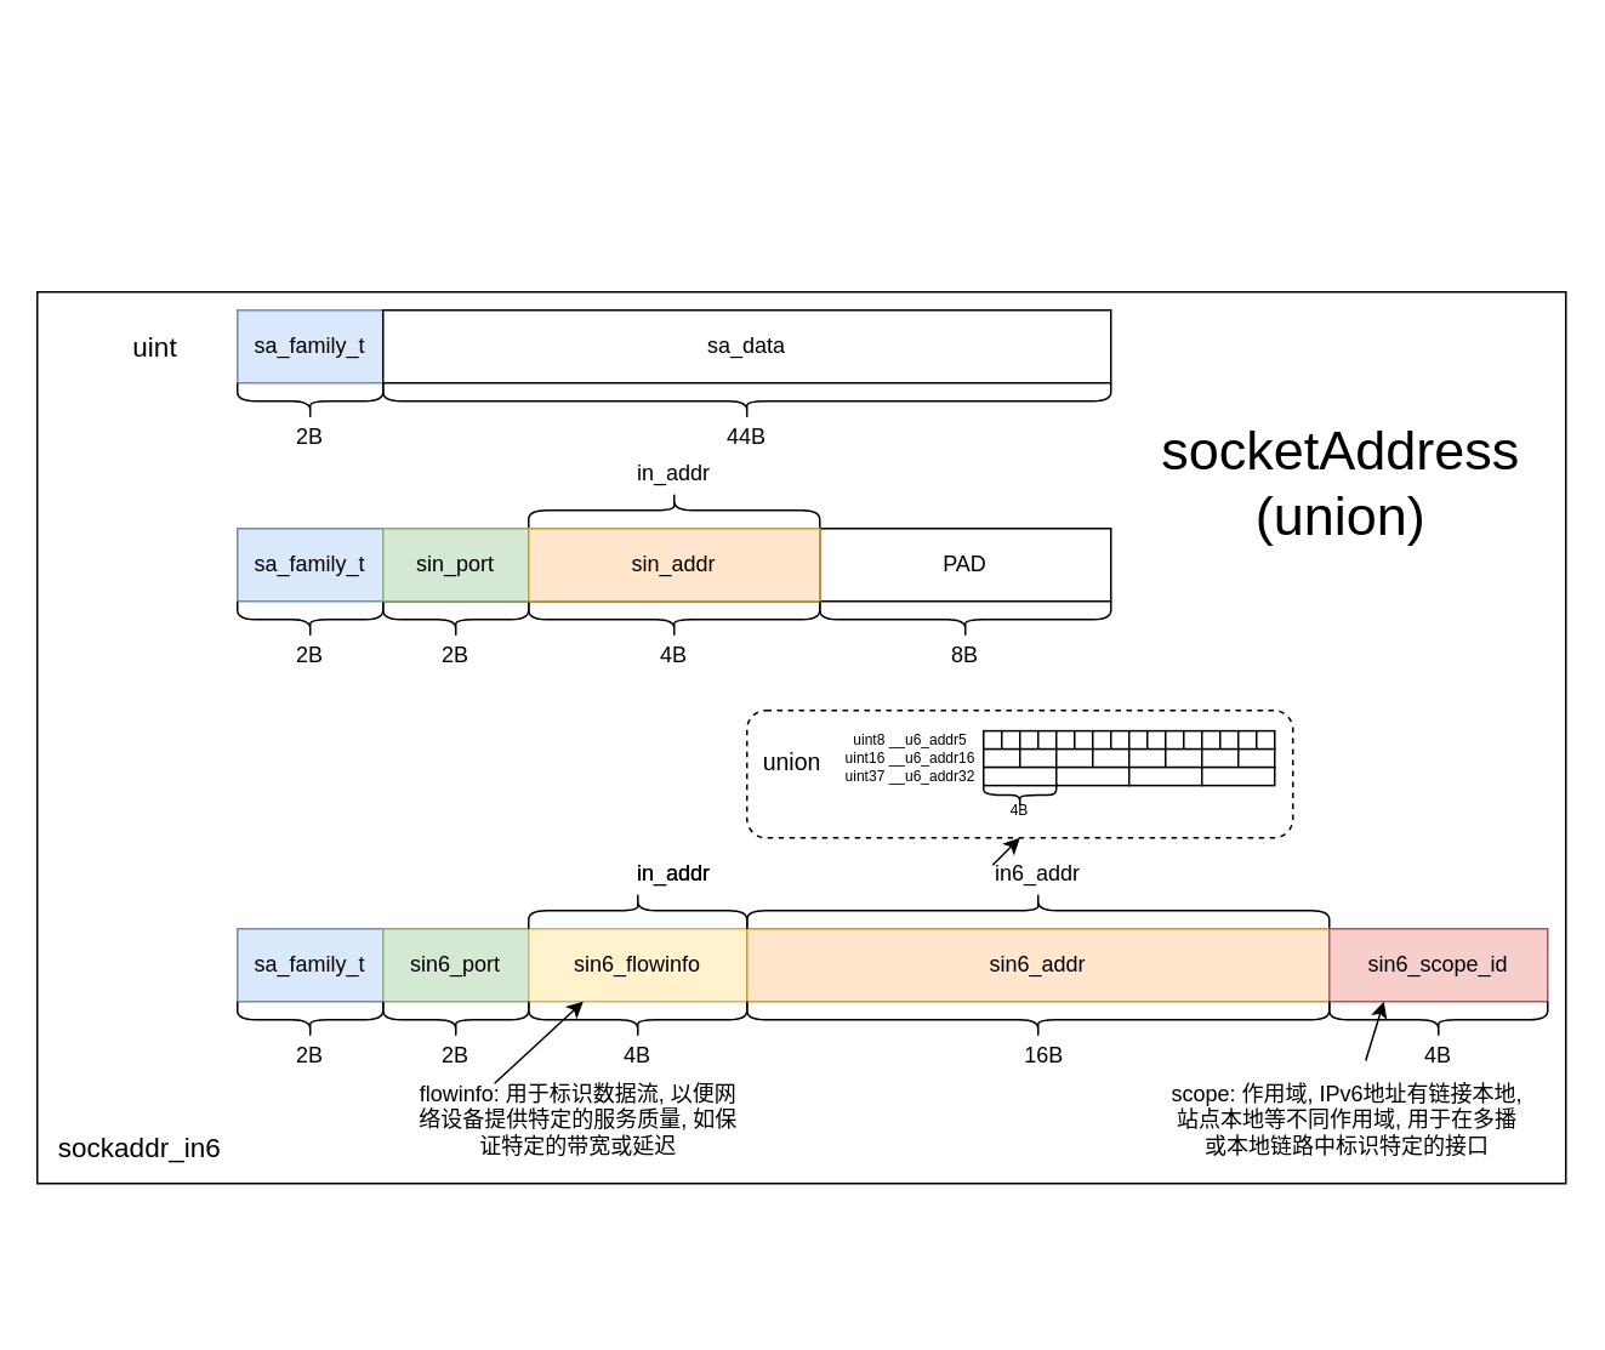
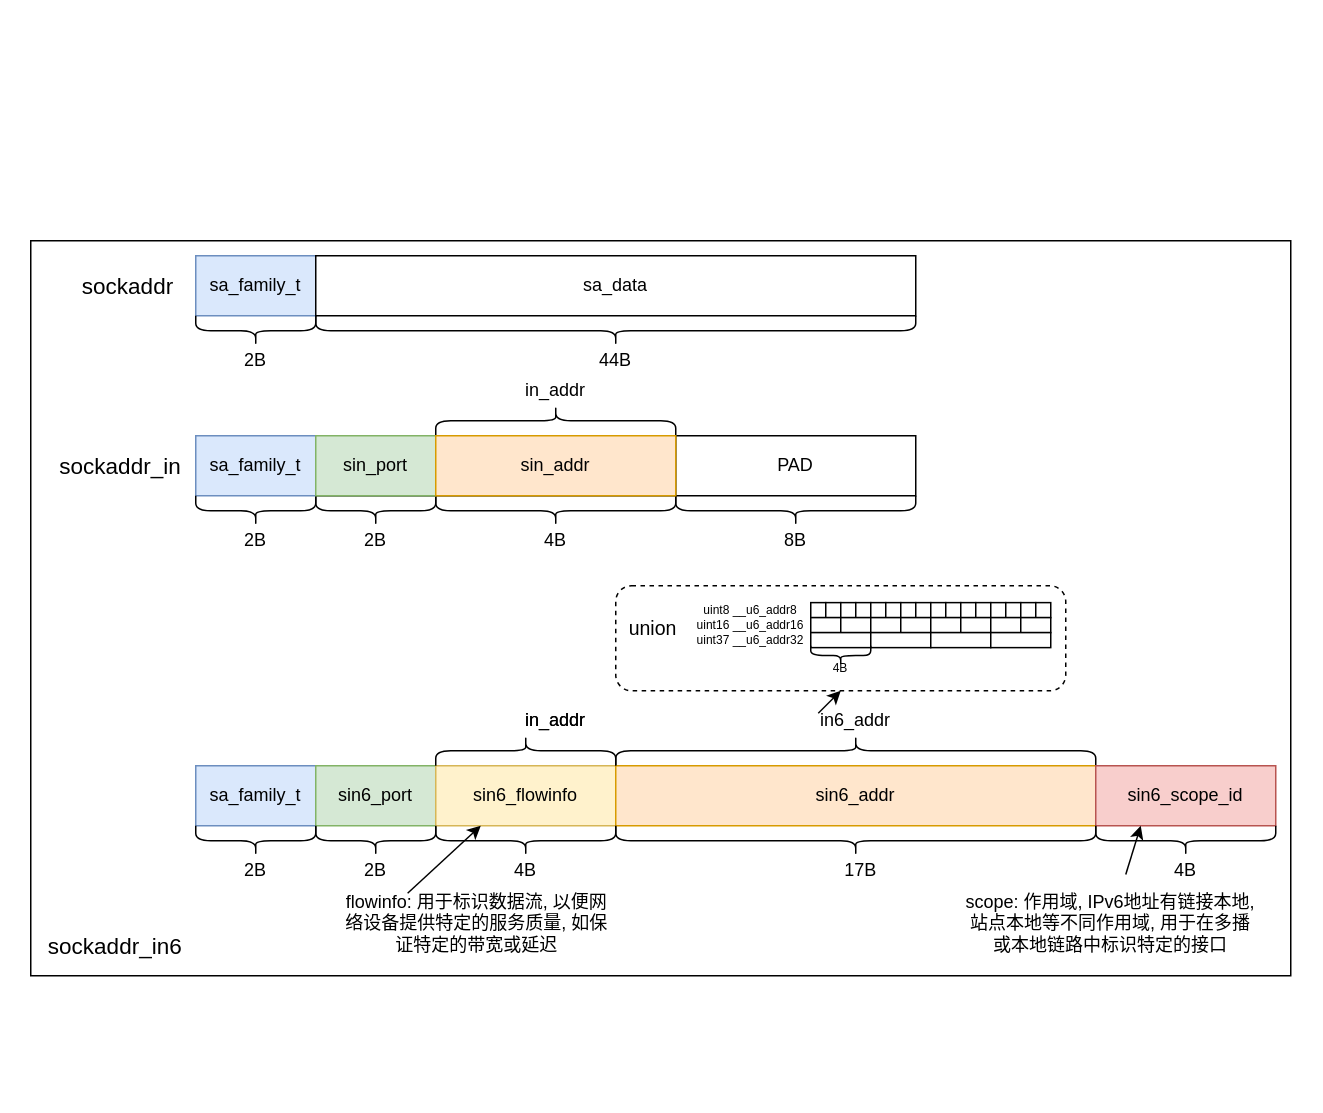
  <mxCell id="0" />
  <mxCell id="1" parent="0" />
  <mxCell id="2" value="" style="group" parent="1" vertex="1" connectable="0"><mxGeometry y="160" width="840" height="490" as="geometry" x="20" /></mxCell>
  <mxCell id="3" value="" style="rounded=0;whiteSpace=wrap;html=1;fontSize=12;container=0;" parent="2" vertex="1"><mxGeometry width="840" height="490" as="geometry" /></mxCell>
  <mxCell id="4" value="" style="rounded=1;whiteSpace=wrap;html=1;fontSize=8;dashed=1;container=0;" parent="2" vertex="1"><mxGeometry x="390" y="230" width="300" height="70" as="geometry" /></mxCell>
  <mxCell id="5" value="&lt;span&gt;sa_family_t&lt;/span&gt;" style="rounded=0;whiteSpace=wrap;html=1;fillColor=#dae8fc;strokeColor=#6c8ebf;container=0;" parent="2" vertex="1"><mxGeometry x="110" y="10" width="80" height="40" as="geometry" /></mxCell>
  <mxCell id="6" value="" style="shape=curlyBracket;whiteSpace=wrap;html=1;rounded=1;rotation=-90;container=0;" parent="2" vertex="1"><mxGeometry x="140" y="20" width="20" height="80" as="geometry" /></mxCell>
  <mxCell id="7" value="2B" style="text;html=1;strokeColor=none;fillColor=none;align=center;verticalAlign=middle;whiteSpace=wrap;rounded=0;container=0;" parent="2" vertex="1"><mxGeometry x="115" y="70" width="70" height="20" as="geometry" /></mxCell>
  <mxCell id="8" value="&lt;span&gt;sa_data&lt;/span&gt;" style="rounded=0;whiteSpace=wrap;html=1;container=0;" parent="2" vertex="1"><mxGeometry x="190" y="10" width="400" height="40" as="geometry" /></mxCell>
  <mxCell id="9" value="" style="shape=curlyBracket;whiteSpace=wrap;html=1;rounded=1;rotation=-90;container=0;" parent="2" vertex="1"><mxGeometry x="380" y="-140" width="20" height="400" as="geometry" /></mxCell>
  <mxCell id="10" value="44B" style="text;html=1;strokeColor=none;fillColor=none;align=center;verticalAlign=middle;whiteSpace=wrap;rounded=0;container=0;" parent="2" vertex="1"><mxGeometry x="355" y="70" width="70" height="20" as="geometry" /></mxCell>
- <mxCell id="11" value="uint" style="text;html=1;strokeColor=none;fillColor=none;align=center;verticalAlign=middle;whiteSpace=wrap;rounded=0;fontSize=15;container=0;" parent="2" vertex="1"><mxGeometry x="30" y="20" width="70" height="20" as="geometry" /></mxCell>
+ <mxCell id="11" value="sockaddr" style="text;html=1;strokeColor=none;fillColor=none;align=center;verticalAlign=middle;whiteSpace=wrap;rounded=0;fontSize=15;container=0;" parent="2" vertex="1"><mxGeometry x="30" y="20" width="70" height="20" as="geometry" /></mxCell>
  <mxCell id="12" value="&lt;span&gt;sa_family_t&lt;/span&gt;" style="rounded=0;whiteSpace=wrap;html=1;fillColor=#dae8fc;strokeColor=#6c8ebf;container=0;" parent="2" vertex="1"><mxGeometry x="110" y="130" width="80" height="40" as="geometry" /></mxCell>
  <mxCell id="13" value="" style="shape=curlyBracket;whiteSpace=wrap;html=1;rounded=1;rotation=-90;container=0;" parent="2" vertex="1"><mxGeometry x="140" y="140" width="20" height="80" as="geometry" /></mxCell>
  <mxCell id="14" value="2B" style="text;html=1;strokeColor=none;fillColor=none;align=center;verticalAlign=middle;whiteSpace=wrap;rounded=0;container=0;" parent="2" vertex="1"><mxGeometry x="115" y="190" width="70" height="20" as="geometry" /></mxCell>
  <mxCell id="15" value="&lt;span&gt;sin_port&lt;/span&gt;" style="rounded=0;whiteSpace=wrap;html=1;container=0;" parent="2" vertex="1"><mxGeometry x="190" y="130" width="80" height="40" as="geometry" /></mxCell>
  <mxCell id="16" value="" style="shape=curlyBracket;whiteSpace=wrap;html=1;rounded=1;rotation=-90;container=0;" parent="2" vertex="1"><mxGeometry x="220" y="140" width="20" height="80" as="geometry" /></mxCell>
  <mxCell id="17" value="2B" style="text;html=1;strokeColor=none;fillColor=none;align=center;verticalAlign=middle;whiteSpace=wrap;rounded=0;container=0;" parent="2" vertex="1"><mxGeometry x="195" y="190" width="70" height="20" as="geometry" /></mxCell>
+ <mxCell id="18" value="sockaddr_in" style="text;html=1;strokeColor=none;fillColor=none;align=center;verticalAlign=middle;whiteSpace=wrap;rounded=0;fontSize=15;container=0;" parent="2" vertex="1"><mxGeometry x="20" y="140" width="80" height="20" as="geometry" /></mxCell>
  <mxCell id="19" value="&lt;span&gt;sin_addr&lt;/span&gt;" style="rounded=0;whiteSpace=wrap;html=1;container=0;" parent="2" vertex="1"><mxGeometry x="270" y="130" width="160" height="40" as="geometry" /></mxCell>
  <mxCell id="20" value="in_addr" style="text;html=1;strokeColor=none;fillColor=none;align=center;verticalAlign=middle;whiteSpace=wrap;rounded=0;container=0;" parent="2" vertex="1"><mxGeometry x="325" y="90" width="50" height="20" as="geometry" /></mxCell>
  <mxCell id="21" value="" style="shape=curlyBracket;whiteSpace=wrap;html=1;rounded=1;rotation=90;container=0;" parent="2" vertex="1"><mxGeometry x="340" y="40" width="20" height="160" as="geometry" /></mxCell>
  <mxCell id="22" value="" style="shape=curlyBracket;whiteSpace=wrap;html=1;rounded=1;rotation=-90;container=0;" parent="2" vertex="1"><mxGeometry x="340" y="100" width="20" height="160" as="geometry" /></mxCell>
  <mxCell id="23" value="4B" style="text;html=1;strokeColor=none;fillColor=none;align=center;verticalAlign=middle;whiteSpace=wrap;rounded=0;container=0;" parent="2" vertex="1"><mxGeometry x="315" y="190" width="70" height="20" as="geometry" /></mxCell>
  <mxCell id="24" value="&lt;span&gt;PAD&lt;/span&gt;" style="rounded=0;whiteSpace=wrap;html=1;container=0;" parent="2" vertex="1"><mxGeometry x="430" y="130" width="160" height="40" as="geometry" /></mxCell>
  <mxCell id="25" value="&lt;span&gt;sa_family_t&lt;/span&gt;" style="rounded=0;whiteSpace=wrap;html=1;fillColor=#dae8fc;strokeColor=#6c8ebf;container=0;" parent="2" vertex="1"><mxGeometry x="110" y="350" width="80" height="40" as="geometry" /></mxCell>
  <mxCell id="26" value="" style="shape=curlyBracket;whiteSpace=wrap;html=1;rounded=1;rotation=-90;container=0;" parent="2" vertex="1"><mxGeometry x="140" y="360" width="20" height="80" as="geometry" /></mxCell>
  <mxCell id="27" value="2B" style="text;html=1;strokeColor=none;fillColor=none;align=center;verticalAlign=middle;whiteSpace=wrap;rounded=0;container=0;" parent="2" vertex="1"><mxGeometry x="115" y="410" width="70" height="20" as="geometry" /></mxCell>
  <mxCell id="28" value="sin6_port" style="rounded=0;whiteSpace=wrap;html=1;fillColor=#d5e8d4;strokeColor=#82b366;container=0;" parent="2" vertex="1"><mxGeometry x="190" y="350" width="80" height="40" as="geometry" /></mxCell>
  <mxCell id="29" value="" style="shape=curlyBracket;whiteSpace=wrap;html=1;rounded=1;rotation=-90;container=0;" parent="2" vertex="1"><mxGeometry x="220" y="360" width="20" height="80" as="geometry" /></mxCell>
  <mxCell id="30" value="2B" style="text;html=1;strokeColor=none;fillColor=none;align=center;verticalAlign=middle;whiteSpace=wrap;rounded=0;container=0;" parent="2" vertex="1"><mxGeometry x="195" y="410" width="70" height="20" as="geometry" /></mxCell>
  <mxCell id="31" value="sockaddr_in6" style="text;html=1;strokeColor=none;fillColor=none;align=center;verticalAlign=middle;whiteSpace=wrap;rounded=0;fontSize=15;container=0;" parent="2" vertex="1"><mxGeometry x="13" y="460" width="87" height="20" as="geometry" /></mxCell>
  <mxCell id="32" value="&lt;span&gt;sin6_flowinfo&lt;/span&gt;" style="rounded=0;whiteSpace=wrap;html=1;fillColor=#fff2cc;strokeColor=#d6b656;container=0;" parent="2" vertex="1"><mxGeometry x="270" y="350" width="120" height="40" as="geometry" /></mxCell>
  <mxCell id="33" value="in_addr" style="text;html=1;strokeColor=none;fillColor=none;align=center;verticalAlign=middle;whiteSpace=wrap;rounded=0;container=0;" parent="2" vertex="1"><mxGeometry x="325" y="310" width="50" height="20" as="geometry" /></mxCell>
  <mxCell id="34" value="" style="shape=curlyBracket;whiteSpace=wrap;html=1;rounded=1;rotation=90;container=0;" parent="2" vertex="1"><mxGeometry x="320" y="280" width="20" height="120" as="geometry" /></mxCell>
  <mxCell id="35" value="" style="shape=curlyBracket;whiteSpace=wrap;html=1;rounded=1;rotation=-90;container=0;" parent="2" vertex="1"><mxGeometry x="320" y="340" width="20" height="120" as="geometry" /></mxCell>
  <mxCell id="36" value="4B" style="text;html=1;strokeColor=none;fillColor=none;align=center;verticalAlign=middle;whiteSpace=wrap;rounded=0;container=0;" parent="2" vertex="1"><mxGeometry x="295" y="410" width="70" height="20" as="geometry" /></mxCell>
  <mxCell id="37" value="&lt;span&gt;sin6_addr&lt;/span&gt;" style="rounded=0;whiteSpace=wrap;html=1;fillColor=#ffe6cc;strokeColor=#d79b00;container=0;" parent="2" vertex="1"><mxGeometry x="390" y="350" width="320" height="40" as="geometry" /></mxCell>
  <mxCell id="38" value="in_addr" style="text;html=1;strokeColor=none;fillColor=none;align=center;verticalAlign=middle;whiteSpace=wrap;rounded=0;container=0;" parent="2" vertex="1"><mxGeometry x="325" y="310" width="50" height="20" as="geometry" /></mxCell>
  <mxCell id="39" style="rounded=0;orthogonalLoop=1;jettySize=auto;html=1;entryX=0.5;entryY=1;entryDx=0;entryDy=0;fontSize=8;exitX=0;exitY=0.25;exitDx=0;exitDy=0;" parent="2" source="40" target="4" edge="1"><mxGeometry x="3" y="-30" as="geometry" /></mxCell>
  <mxCell id="40" value="in6_addr" style="text;html=1;strokeColor=none;fillColor=none;align=center;verticalAlign=middle;whiteSpace=wrap;rounded=0;container=0;" parent="2" vertex="1"><mxGeometry x="525" y="310" width="50" height="20" as="geometry" /></mxCell>
  <mxCell id="41" value="" style="shape=curlyBracket;whiteSpace=wrap;html=1;rounded=1;rotation=90;container=0;" parent="2" vertex="1"><mxGeometry x="540" y="180" width="20" height="320" as="geometry" /></mxCell>
  <mxCell id="42" value="" style="rounded=0;whiteSpace=wrap;html=1;container=0;" parent="2" vertex="1"><mxGeometry x="520" y="241.25" width="10" height="10" as="geometry" /></mxCell>
  <mxCell id="43" value="" style="rounded=0;whiteSpace=wrap;html=1;container=0;" parent="2" vertex="1"><mxGeometry x="530" y="241.25" width="10" height="10" as="geometry" /></mxCell>
  <mxCell id="44" value="" style="rounded=0;whiteSpace=wrap;html=1;container=0;" parent="2" vertex="1"><mxGeometry x="540" y="241.25" width="10" height="10" as="geometry" /></mxCell>
  <mxCell id="45" value="" style="rounded=0;whiteSpace=wrap;html=1;container=0;" parent="2" vertex="1"><mxGeometry x="550" y="241.25" width="10" height="10" as="geometry" /></mxCell>
  <mxCell id="46" value="" style="rounded=0;whiteSpace=wrap;html=1;container=0;" parent="2" vertex="1"><mxGeometry x="560" y="241.25" width="10" height="10" as="geometry" /></mxCell>
  <mxCell id="47" value="" style="rounded=0;whiteSpace=wrap;html=1;container=0;" parent="2" vertex="1"><mxGeometry x="570" y="241.25" width="10" height="10" as="geometry" /></mxCell>
  <mxCell id="48" value="" style="rounded=0;whiteSpace=wrap;html=1;container=0;" parent="2" vertex="1"><mxGeometry x="580" y="241.25" width="10" height="10" as="geometry" /></mxCell>
  <mxCell id="49" value="" style="rounded=0;whiteSpace=wrap;html=1;container=0;" parent="2" vertex="1"><mxGeometry x="590" y="241.25" width="10" height="10" as="geometry" /></mxCell>
  <mxCell id="50" value="" style="rounded=0;whiteSpace=wrap;html=1;container=0;" parent="2" vertex="1"><mxGeometry x="600" y="241.25" width="10" height="10" as="geometry" /></mxCell>
  <mxCell id="51" value="" style="rounded=0;whiteSpace=wrap;html=1;container=0;" parent="2" vertex="1"><mxGeometry x="610" y="241.25" width="10" height="10" as="geometry" /></mxCell>
  <mxCell id="52" value="" style="rounded=0;whiteSpace=wrap;html=1;container=0;" parent="2" vertex="1"><mxGeometry x="620" y="241.25" width="10" height="10" as="geometry" /></mxCell>
  <mxCell id="53" value="" style="rounded=0;whiteSpace=wrap;html=1;container=0;" parent="2" vertex="1"><mxGeometry x="630" y="241.25" width="10" height="10" as="geometry" /></mxCell>
  <mxCell id="54" value="" style="rounded=0;whiteSpace=wrap;html=1;container=0;" parent="2" vertex="1"><mxGeometry x="640" y="241.25" width="10" height="10" as="geometry" /></mxCell>
  <mxCell id="55" value="" style="rounded=0;whiteSpace=wrap;html=1;container=0;" parent="2" vertex="1"><mxGeometry x="650" y="241.25" width="10" height="10" as="geometry" /></mxCell>
  <mxCell id="56" value="" style="rounded=0;whiteSpace=wrap;html=1;container=0;" parent="2" vertex="1"><mxGeometry x="660" y="241.25" width="10" height="10" as="geometry" /></mxCell>
  <mxCell id="57" value="" style="rounded=0;whiteSpace=wrap;html=1;container=0;" parent="2" vertex="1"><mxGeometry x="670" y="241.25" width="10" height="10" as="geometry" /></mxCell>
  <mxCell id="58" value="" style="rounded=0;whiteSpace=wrap;html=1;container=0;" parent="2" vertex="1"><mxGeometry x="520" y="251.25" width="20" height="10" as="geometry" /></mxCell>
  <mxCell id="59" value="" style="rounded=0;whiteSpace=wrap;html=1;container=0;" parent="2" vertex="1"><mxGeometry x="540" y="251.25" width="20" height="10" as="geometry" /></mxCell>
  <mxCell id="60" value="" style="rounded=0;whiteSpace=wrap;html=1;container=0;" parent="2" vertex="1"><mxGeometry x="560" y="251.25" width="20" height="10" as="geometry" /></mxCell>
  <mxCell id="61" value="" style="rounded=0;whiteSpace=wrap;html=1;container=0;" parent="2" vertex="1"><mxGeometry x="580" y="251.25" width="20" height="10" as="geometry" /></mxCell>
  <mxCell id="62" value="" style="rounded=0;whiteSpace=wrap;html=1;container=0;" parent="2" vertex="1"><mxGeometry x="600" y="251.25" width="20" height="10" as="geometry" /></mxCell>
  <mxCell id="63" value="" style="rounded=0;whiteSpace=wrap;html=1;container=0;" parent="2" vertex="1"><mxGeometry x="620" y="251.25" width="20" height="10" as="geometry" /></mxCell>
  <mxCell id="64" value="" style="rounded=0;whiteSpace=wrap;html=1;container=0;" parent="2" vertex="1"><mxGeometry x="640" y="251.25" width="20" height="10" as="geometry" /></mxCell>
  <mxCell id="65" value="" style="rounded=0;whiteSpace=wrap;html=1;container=0;" parent="2" vertex="1"><mxGeometry x="660" y="251.25" width="20" height="10" as="geometry" /></mxCell>
  <mxCell id="66" value="" style="rounded=0;whiteSpace=wrap;html=1;container=0;" parent="2" vertex="1"><mxGeometry x="520" y="261.25" width="40" height="10" as="geometry" /></mxCell>
  <mxCell id="67" value="" style="rounded=0;whiteSpace=wrap;html=1;container=0;" parent="2" vertex="1"><mxGeometry x="560" y="261.25" width="40" height="10" as="geometry" /></mxCell>
  <mxCell id="68" value="" style="rounded=0;whiteSpace=wrap;html=1;container=0;" parent="2" vertex="1"><mxGeometry x="600" y="261.25" width="40" height="10" as="geometry" /></mxCell>
  <mxCell id="69" value="" style="rounded=0;whiteSpace=wrap;html=1;container=0;" parent="2" vertex="1"><mxGeometry x="640" y="261.25" width="40" height="10" as="geometry" /></mxCell>
- <mxCell id="70" value="uint8 __u6_addr5" style="text;html=1;strokeColor=none;fillColor=none;align=center;verticalAlign=middle;whiteSpace=wrap;rounded=0;fontSize=8;container=0;" parent="2" vertex="1"><mxGeometry x="440" y="240" width="80" height="12.5" as="geometry" /></mxCell>
+ <mxCell id="70" value="uint8 __u6_addr8" style="text;html=1;strokeColor=none;fillColor=none;align=center;verticalAlign=middle;whiteSpace=wrap;rounded=0;fontSize=8;container=0;" parent="2" vertex="1"><mxGeometry x="440" y="240" width="80" height="12.5" as="geometry" /></mxCell>
  <mxCell id="71" value="uint16 __u6_addr16" style="text;html=1;strokeColor=none;fillColor=none;align=center;verticalAlign=middle;whiteSpace=wrap;rounded=0;fontSize=8;container=0;" parent="2" vertex="1"><mxGeometry x="440" y="250" width="80" height="12.5" as="geometry" /></mxCell>
  <mxCell id="72" value="uint37 __u6_addr32" style="text;html=1;strokeColor=none;fillColor=none;align=center;verticalAlign=middle;whiteSpace=wrap;rounded=0;fontSize=8;container=0;" parent="2" vertex="1"><mxGeometry x="440" y="260" width="80" height="12.5" as="geometry" /></mxCell>
  <mxCell id="73" value="union" style="text;html=1;strokeColor=none;fillColor=none;align=center;verticalAlign=middle;whiteSpace=wrap;rounded=0;fontSize=13;container=0;" parent="2" vertex="1"><mxGeometry x="390" y="251.25" width="50" height="12.5" as="geometry" /></mxCell>
  <mxCell id="74" value="" style="shape=curlyBracket;whiteSpace=wrap;html=1;rounded=1;rotation=-90;container=0;" parent="2" vertex="1"><mxGeometry x="533.5" y="256.5" width="13" height="40" as="geometry" /></mxCell>
  <mxCell id="75" value="4B" style="text;html=1;strokeColor=none;fillColor=none;align=center;verticalAlign=middle;whiteSpace=wrap;rounded=0;fontSize=8;container=0;" parent="2" vertex="1"><mxGeometry x="530" y="280" width="20" height="10" as="geometry" /></mxCell>
  <mxCell id="76" value="" style="shape=curlyBracket;whiteSpace=wrap;html=1;rounded=1;rotation=-90;container=0;" parent="2" vertex="1"><mxGeometry x="540" y="240" width="20" height="320" as="geometry" /></mxCell>
- <mxCell id="77" value="16B" style="text;html=1;strokeColor=none;fillColor=none;align=center;verticalAlign=middle;whiteSpace=wrap;rounded=0;container=0;" parent="2" vertex="1"><mxGeometry x="530.5" y="410" width="45" height="20" as="geometry" /></mxCell>
+ <mxCell id="77" value="17B" style="text;html=1;strokeColor=none;fillColor=none;align=center;verticalAlign=middle;whiteSpace=wrap;rounded=0;container=0;" parent="2" vertex="1"><mxGeometry x="530.5" y="410" width="45" height="20" as="geometry" /></mxCell>
  <mxCell id="78" value="&lt;span&gt;sin6_scope_id&lt;/span&gt;" style="rounded=0;whiteSpace=wrap;html=1;fillColor=#f8cecc;strokeColor=#b85450;container=0;" parent="2" vertex="1"><mxGeometry x="710" y="350" width="120" height="40" as="geometry" /></mxCell>
  <mxCell id="79" value="4B" style="text;html=1;strokeColor=none;fillColor=none;align=center;verticalAlign=middle;whiteSpace=wrap;rounded=0;container=0;" parent="2" vertex="1"><mxGeometry x="735" y="410" width="70" height="20" as="geometry" /></mxCell>
  <mxCell id="80" value="" style="shape=curlyBracket;whiteSpace=wrap;html=1;rounded=1;rotation=-90;container=0;" parent="2" vertex="1"><mxGeometry x="760" y="340" width="20" height="120" as="geometry" /></mxCell>
  <mxCell id="81" value="" style="shape=curlyBracket;whiteSpace=wrap;html=1;rounded=1;rotation=-90;container=0;" parent="2" vertex="1"><mxGeometry x="500" y="100" width="20" height="160" as="geometry" /></mxCell>
  <mxCell id="82" value="8B" style="text;html=1;strokeColor=none;fillColor=none;align=center;verticalAlign=middle;whiteSpace=wrap;rounded=0;container=0;" parent="2" vertex="1"><mxGeometry x="475" y="190" width="70" height="20" as="geometry" /></mxCell>
  <mxCell id="83" style="edgeStyle=none;rounded=0;orthogonalLoop=1;jettySize=auto;html=1;fontSize=12;entryX=0.25;entryY=1;entryDx=0;entryDy=0;exitX=0.25;exitY=0;exitDx=0;exitDy=0;" parent="2" source="84" target="32" edge="1"><mxGeometry x="3" y="-30" as="geometry" /></mxCell>
  <mxCell id="84" value="flowinfo: 用于标识数据流, 以便网络设备提供特定的服务质量, 如保证特定的带宽或延迟" style="text;html=1;strokeColor=none;fillColor=none;align=center;verticalAlign=middle;whiteSpace=wrap;rounded=0;dashed=1;fontSize=12;container=0;" parent="2" vertex="1"><mxGeometry x="205" y="435" width="185" height="40" as="geometry" /></mxCell>
  <mxCell id="85" style="edgeStyle=none;rounded=0;orthogonalLoop=1;jettySize=auto;html=1;entryX=0.25;entryY=1;entryDx=0;entryDy=0;fontSize=12;" parent="2" source="86" target="78" edge="1"><mxGeometry x="3" y="-30" as="geometry" /></mxCell>
  <mxCell id="86" value="scope: 作用域, IPv6地址有链接本地, 站点本地等不同作用域, 用于在多播或本地链路中标识特定的接口" style="text;html=1;strokeColor=none;fillColor=none;align=center;verticalAlign=middle;whiteSpace=wrap;rounded=0;dashed=1;fontSize=12;container=0;" parent="2" vertex="1"><mxGeometry x="620" y="422.5" width="200" height="65" as="geometry" /></mxCell>
  <mxCell id="87" value="&lt;span&gt;sin_port&lt;/span&gt;" style="rounded=0;whiteSpace=wrap;html=1;fillColor=#d5e8d4;strokeColor=#82b366;container=0;" parent="2" vertex="1"><mxGeometry x="190" y="130" width="80" height="40" as="geometry" /></mxCell>
  <mxCell id="88" value="&lt;span&gt;sin_addr&lt;/span&gt;" style="rounded=0;whiteSpace=wrap;html=1;fillColor=#ffe6cc;strokeColor=#d79b00;container=0;" parent="2" vertex="1"><mxGeometry x="270" y="130" width="160" height="40" as="geometry" /></mxCell>
- <mxCell id="89" value="socketAddress&lt;br&gt;(union)" style="text;html=1;strokeColor=none;fillColor=none;align=center;verticalAlign=middle;whiteSpace=wrap;rounded=0;fontSize=30;container=0;" parent="2" vertex="1"><mxGeometry x="613" y="70" width="207" height="70" as="geometry" /></mxCell>
